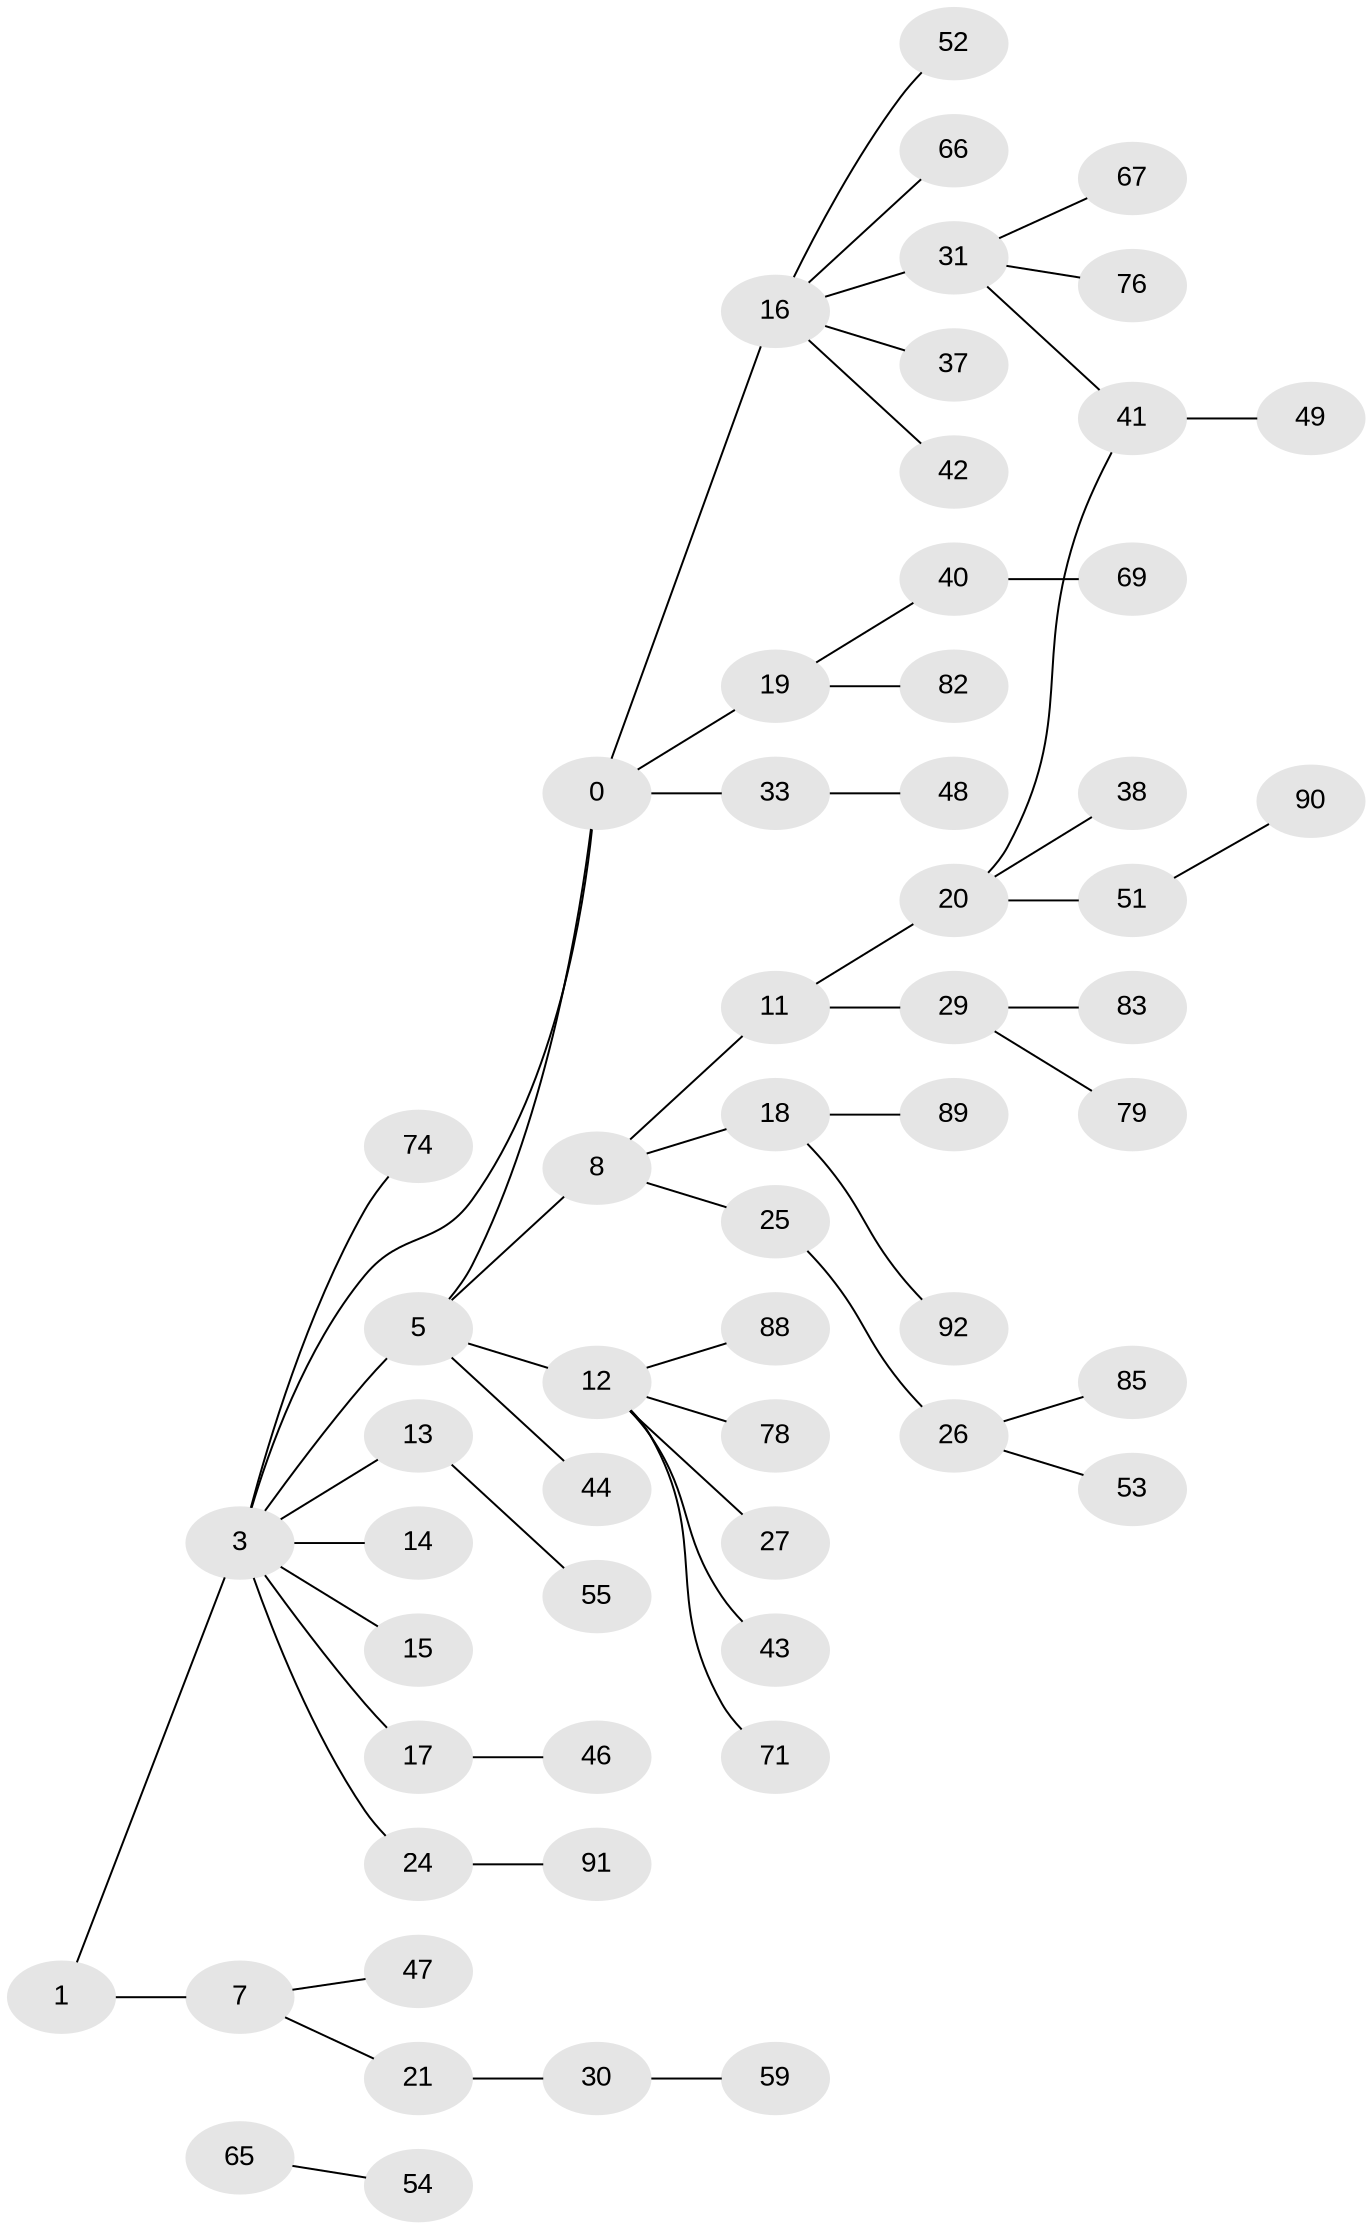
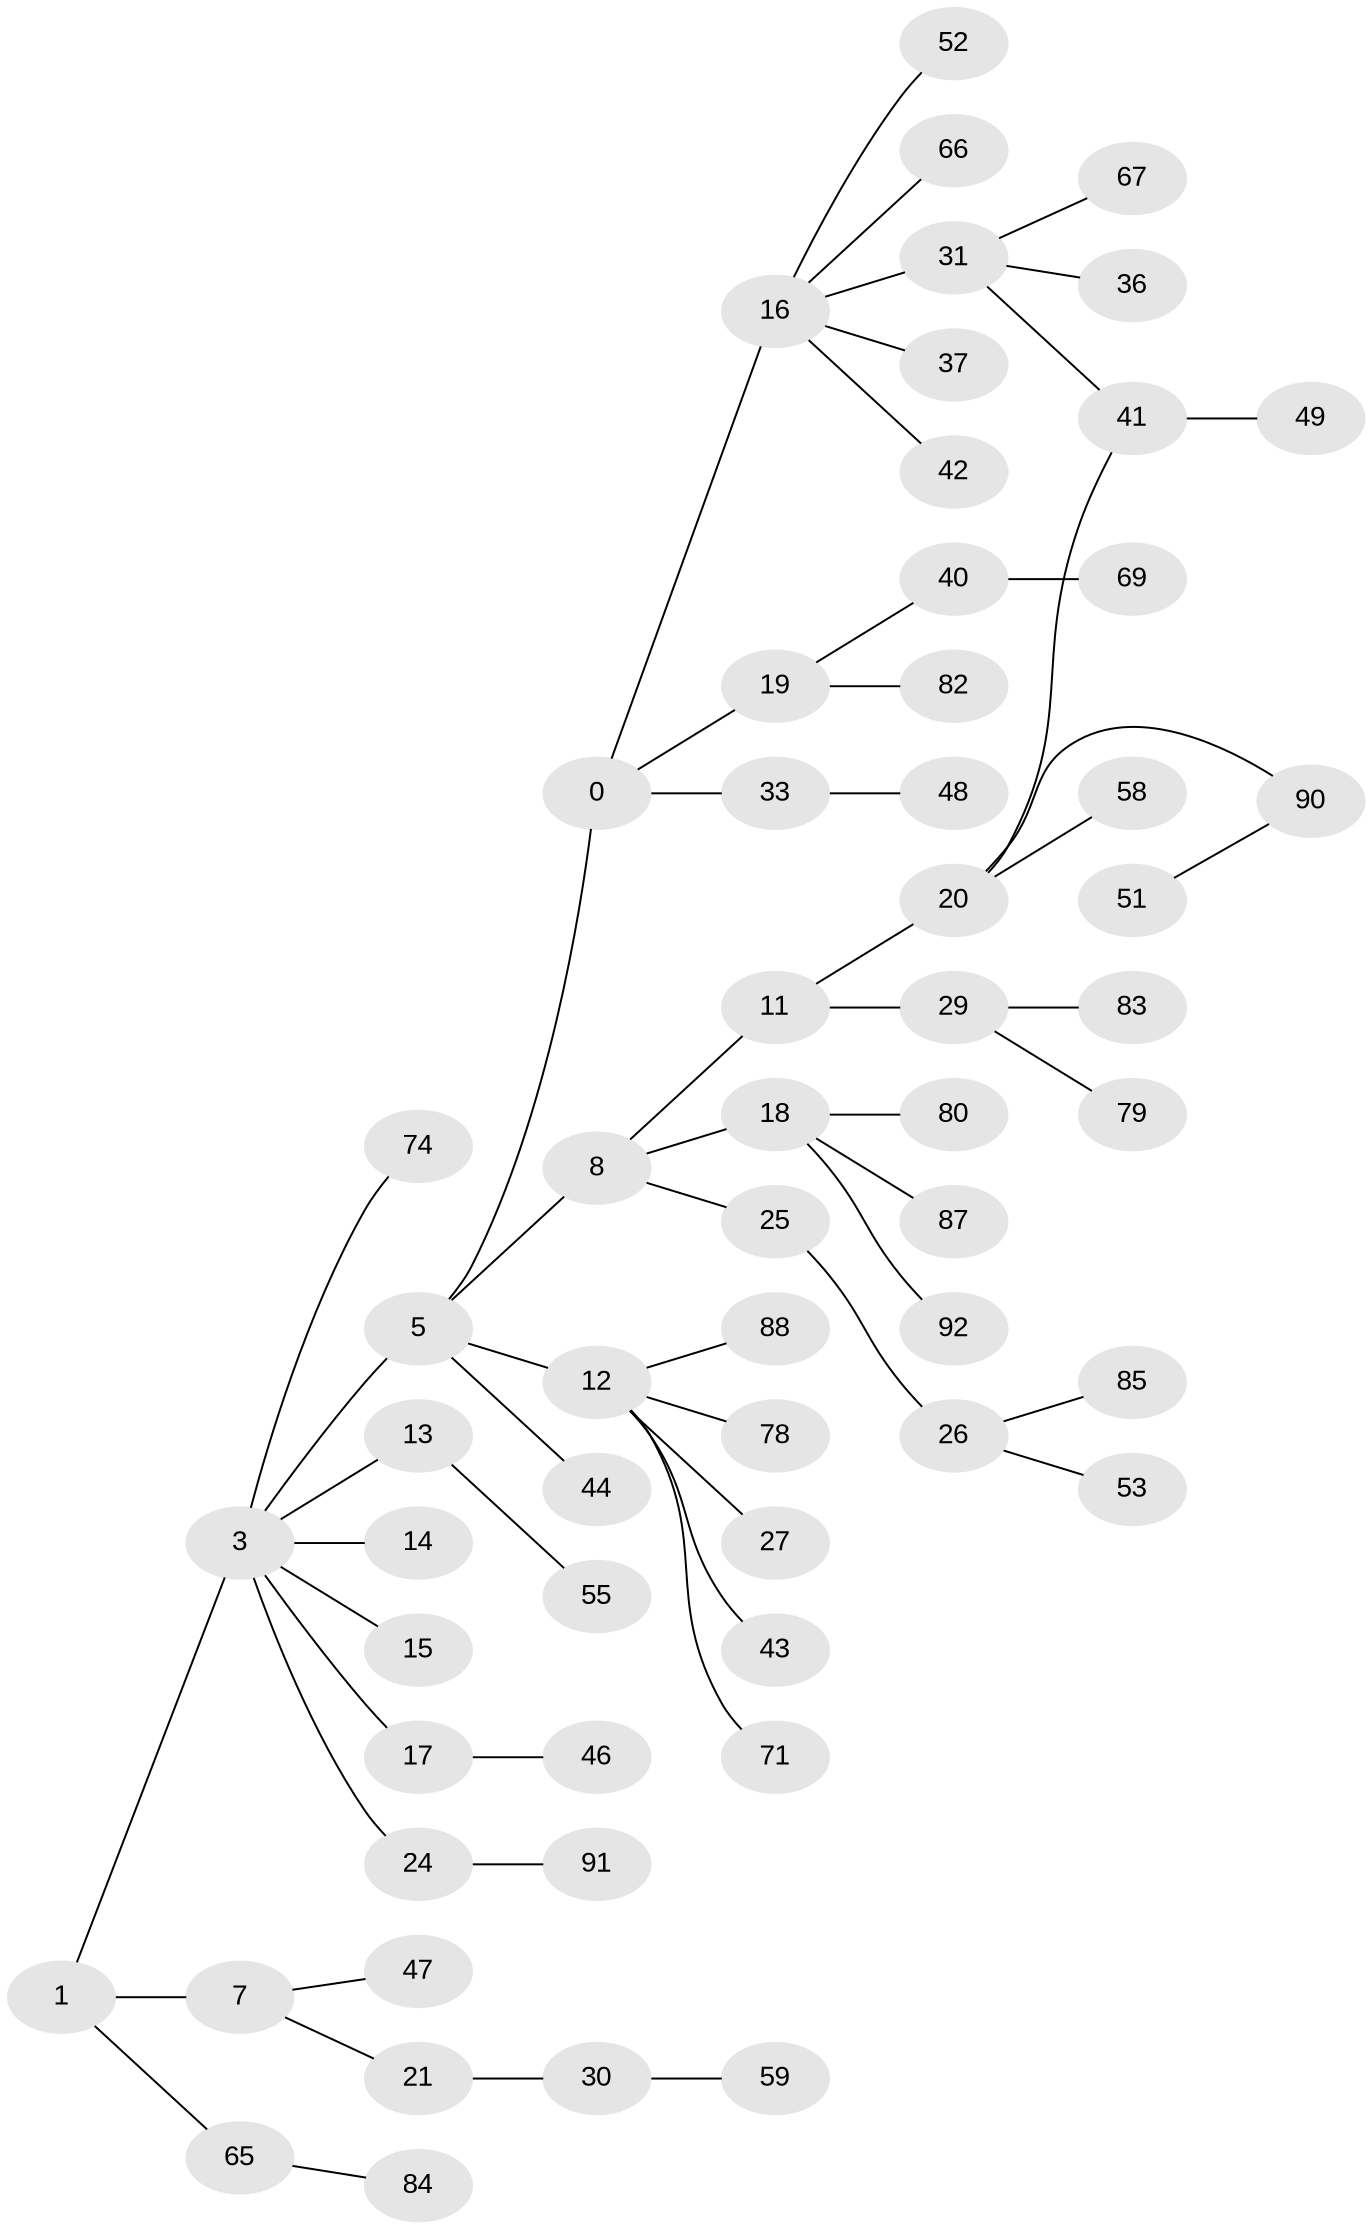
  graph {
    fontname="Liberation Sans"
    rankdir=LR
    node [color=gray90 fontname="Liberation Sans" style=filled]
    edge [fontname="Liberation Sans"]
    1 [super="+2"]
    3 [super="+4"]
    7 [super="+9"]
    65
    5 [super="+22"]
    n6 [label=0 super="+38"]
    13
    14
    15
    17 [super="+56"]
    24
    74
    21
    n14 [label=47]
-   84 [label=54]
+   84
    8 [super="+10"]
    12 [super="+23"]
    44 [super="+73"]
    16 [super="+28"]
    19 [super="+47"]
    33 [super="+77"]
    55 [super="+81"]
    46 [super="+64"]
    91
    11 [super="+62"]
    18 [super="+70"]
    25 [super="+86"]
    78
    27 [super="+32"]
    43 [super="+75"]
    71
    88
    31 [super="+39"]
    37
    42
    52 [super="+89"]
    66 [super="+68"]
    40
    82
    48 [super="+60"]
    30 [super="+76"]
    20 [super="+50"]
    29 [super="+34"]
-   80 [label=89]
+   80
+   87
    92
    26 [super="+45"]
    41
    51 [super="+63"]
-   58 [label=38]
+   58
    79
    83
-   36 [label=76]
+   36
    67 [super="+72"]
    69
    49
    90
    59
    53
    85
    1 -- 3
    1 -- 7
+   1 -- 65
    3 -- 5
-   3 -- n6
    3 -- 13
    3 -- 14
    3 -- 15
    3 -- 17
    3 -- 24
    3 -- 74
    7 -- 21
    7 -- n14
    65 -- 84
    5 -- n6
    5 -- 8
    5 -- 12
    5 -- 44
    n6 -- 16
    n6 -- 19
    n6 -- 33
    13 -- 55
    17 -- 46
    24 -- 91
    21 -- 30
    8 -- 11
    8 -- 18
    8 -- 25
    12 -- 78
    12 -- 27
    12 -- 43
    12 -- 71
    12 -- 88
    16 -- 31
    16 -- 37
    16 -- 42
    16 -- 52
    16 -- 66
    19 -- 40
    19 -- 82
    33 -- 48
    11 -- 20
    11 -- 29
    18 -- 80
+   18 -- 87
    18 -- 92
    25 -- 26
    31 -- 41
    31 -- 36
    31 -- 67
    40 -- 69
    30 -- 59
    20 -- 41
-   20 -- 51
+   20 -- 90
    20 -- 58
    29 -- 79
    29 -- 83
    26 -- 53
    26 -- 85
    41 -- 49
    51 -- 90
  }
